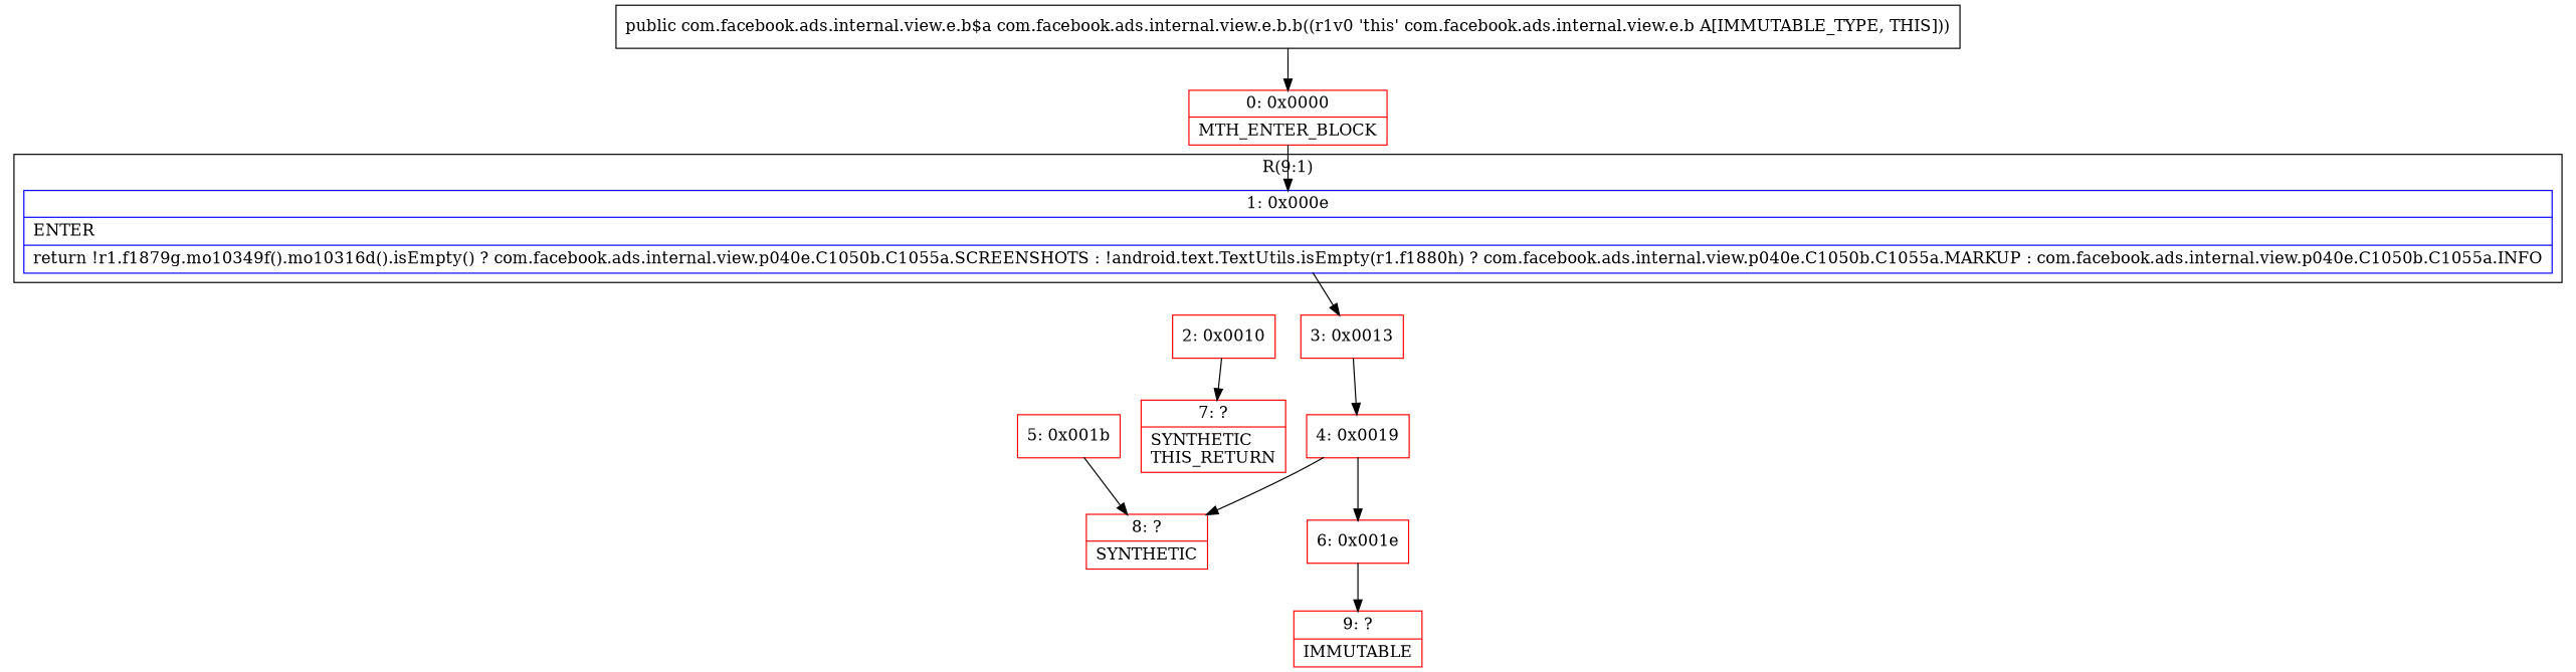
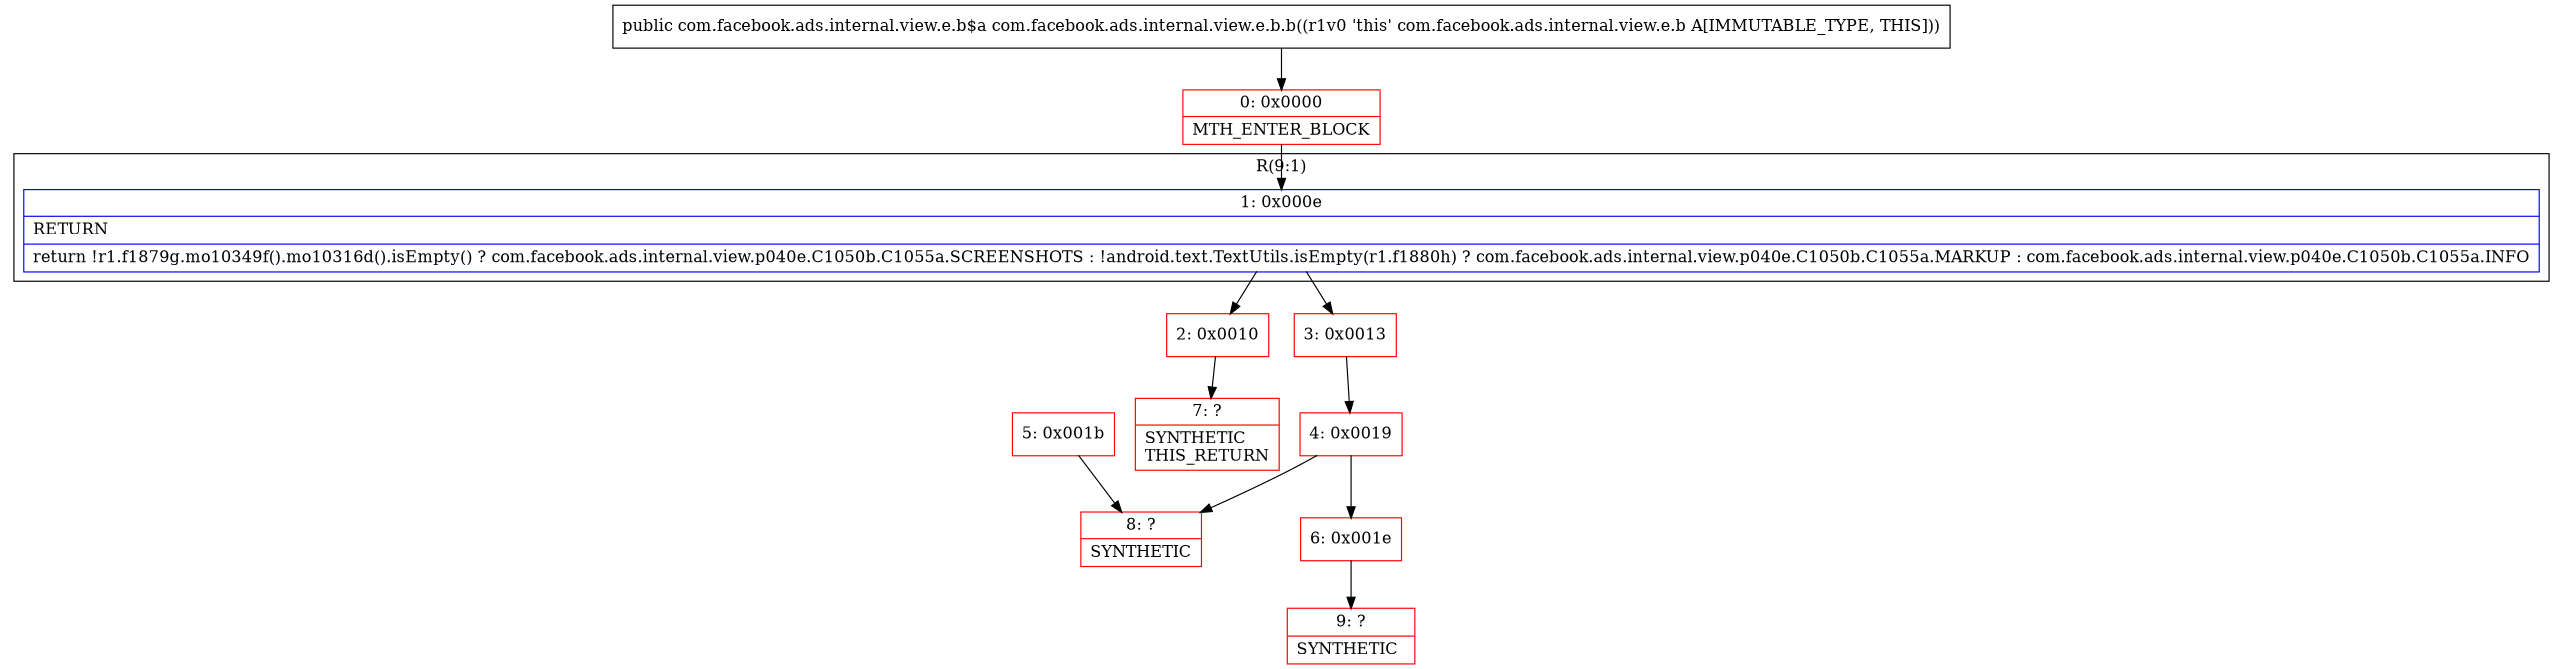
  digraph {
    node [color=red shape=record]
-   n1 [color=blue label="{1\:\ 0x000e|ENTER\l|return !r1.f1879g.mo10349f().mo10316d().isEmpty() ? com.facebook.ads.internal.view.p040e.C1050b.C1055a.SCREENSHOTS : !android.text.TextUtils.isEmpty(r1.f1880h) ? com.facebook.ads.internal.view.p040e.C1050b.C1055a.MARKUP : com.facebook.ads.internal.view.p040e.C1050b.C1055a.INFO\l}"]
+   n1 [color=blue label="{1\:\ 0x000e|RETURN\l|return !r1.f1879g.mo10349f().mo10316d().isEmpty() ? com.facebook.ads.internal.view.p040e.C1050b.C1055a.SCREENSHOTS : !android.text.TextUtils.isEmpty(r1.f1880h) ? com.facebook.ads.internal.view.p040e.C1050b.C1055a.MARKUP : com.facebook.ads.internal.view.p040e.C1050b.C1055a.INFO\l}"]
    n2 [label="{2\:\ 0x0010}"]
    n3 [label="{3\:\ 0x0013}"]
    n4 [label="{7\:\ ?|SYNTHETIC\lTHIS_RETURN\l}"]
    n5 [label="{4\:\ 0x0019}"]
    n6 [label="{0\:\ 0x0000|MTH_ENTER_BLOCK\l}"]
    n7 [label="{6\:\ 0x001e}"]
    n8 [label="{8\:\ ?|SYNTHETIC\l}"]
    n9 [label="{5\:\ 0x001b}"]
-   n10 [label="{9\:\ ?|IMMUTABLE\l}"]
+   n10 [label="{9\:\ ?|SYNTHETIC\l}"]
    n11 [label="{public com.facebook.ads.internal.view.e.b$a com.facebook.ads.internal.view.e.b.b((r1v0 'this' com.facebook.ads.internal.view.e.b A[IMMUTABLE_TYPE, THIS])) }" color=""]
    subgraph cluster_1 {
      label="R(9:1)"
      n1
    }
+   n1 -> n2
    n1 -> n3
    n2 -> n4
    n3 -> n5
    n5 -> n7
    n5 -> n8
    n6 -> n1
    n7 -> n10
    n9 -> n8
    n11 -> n6
  }
